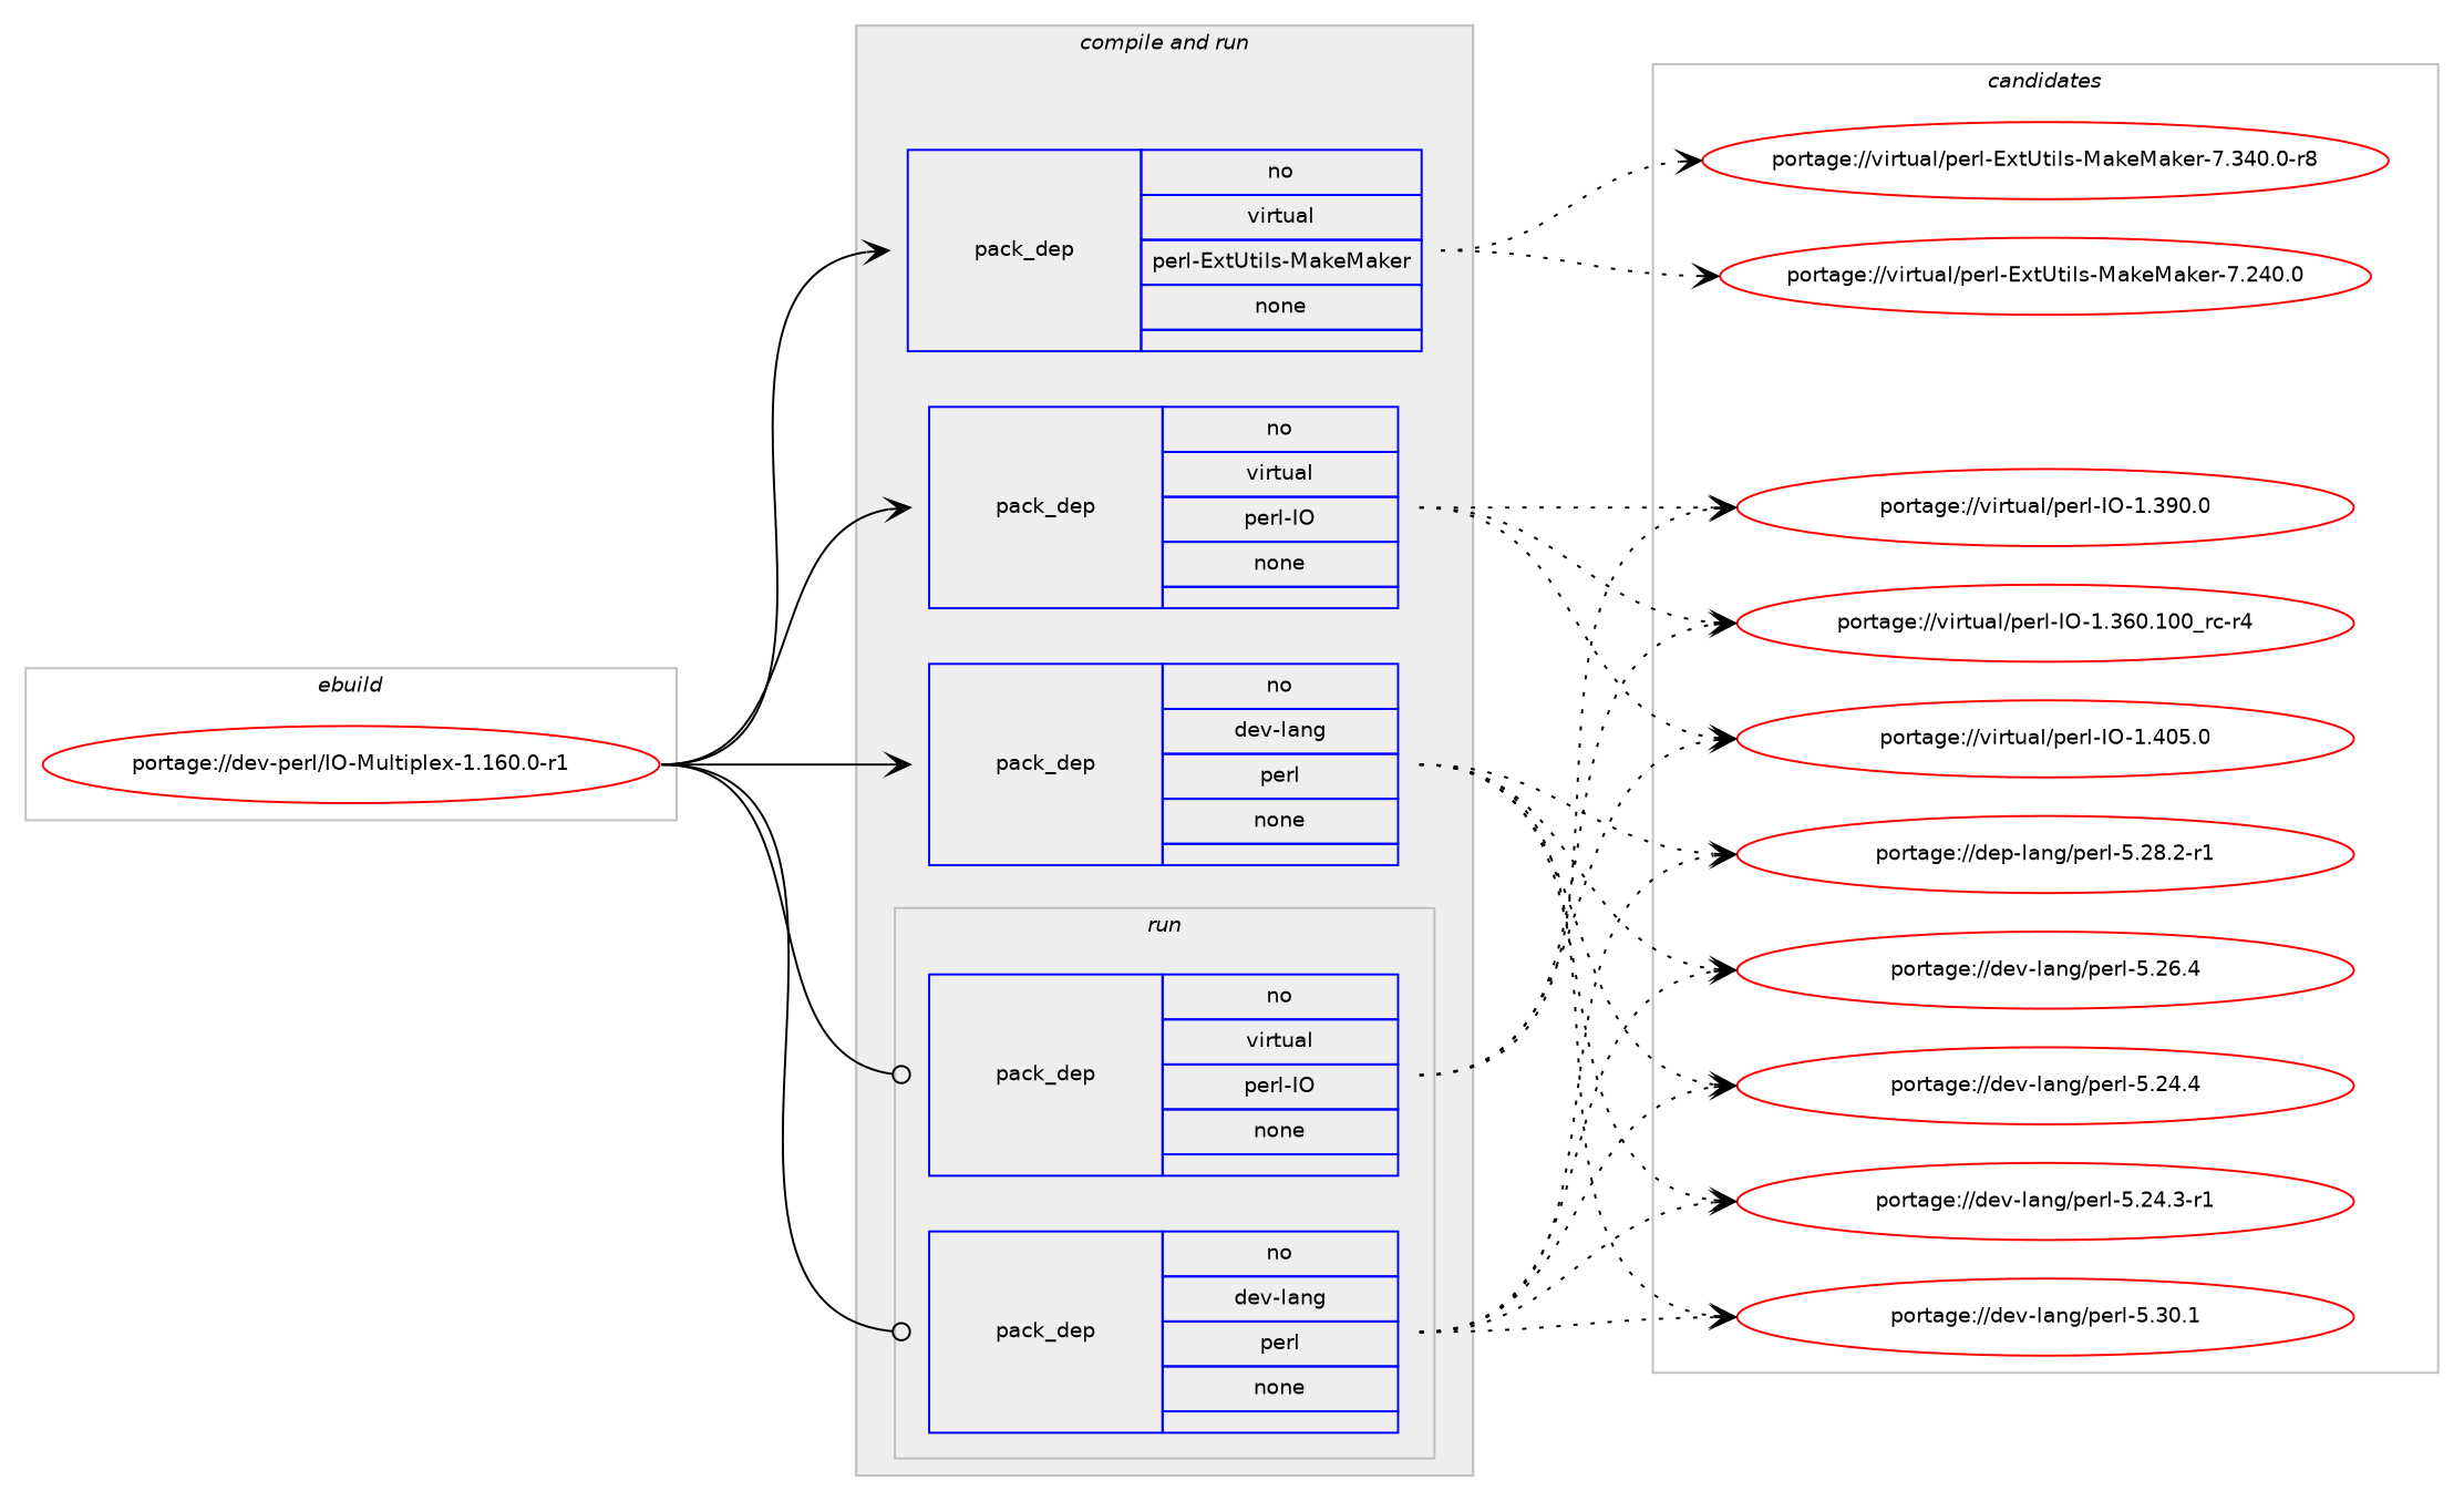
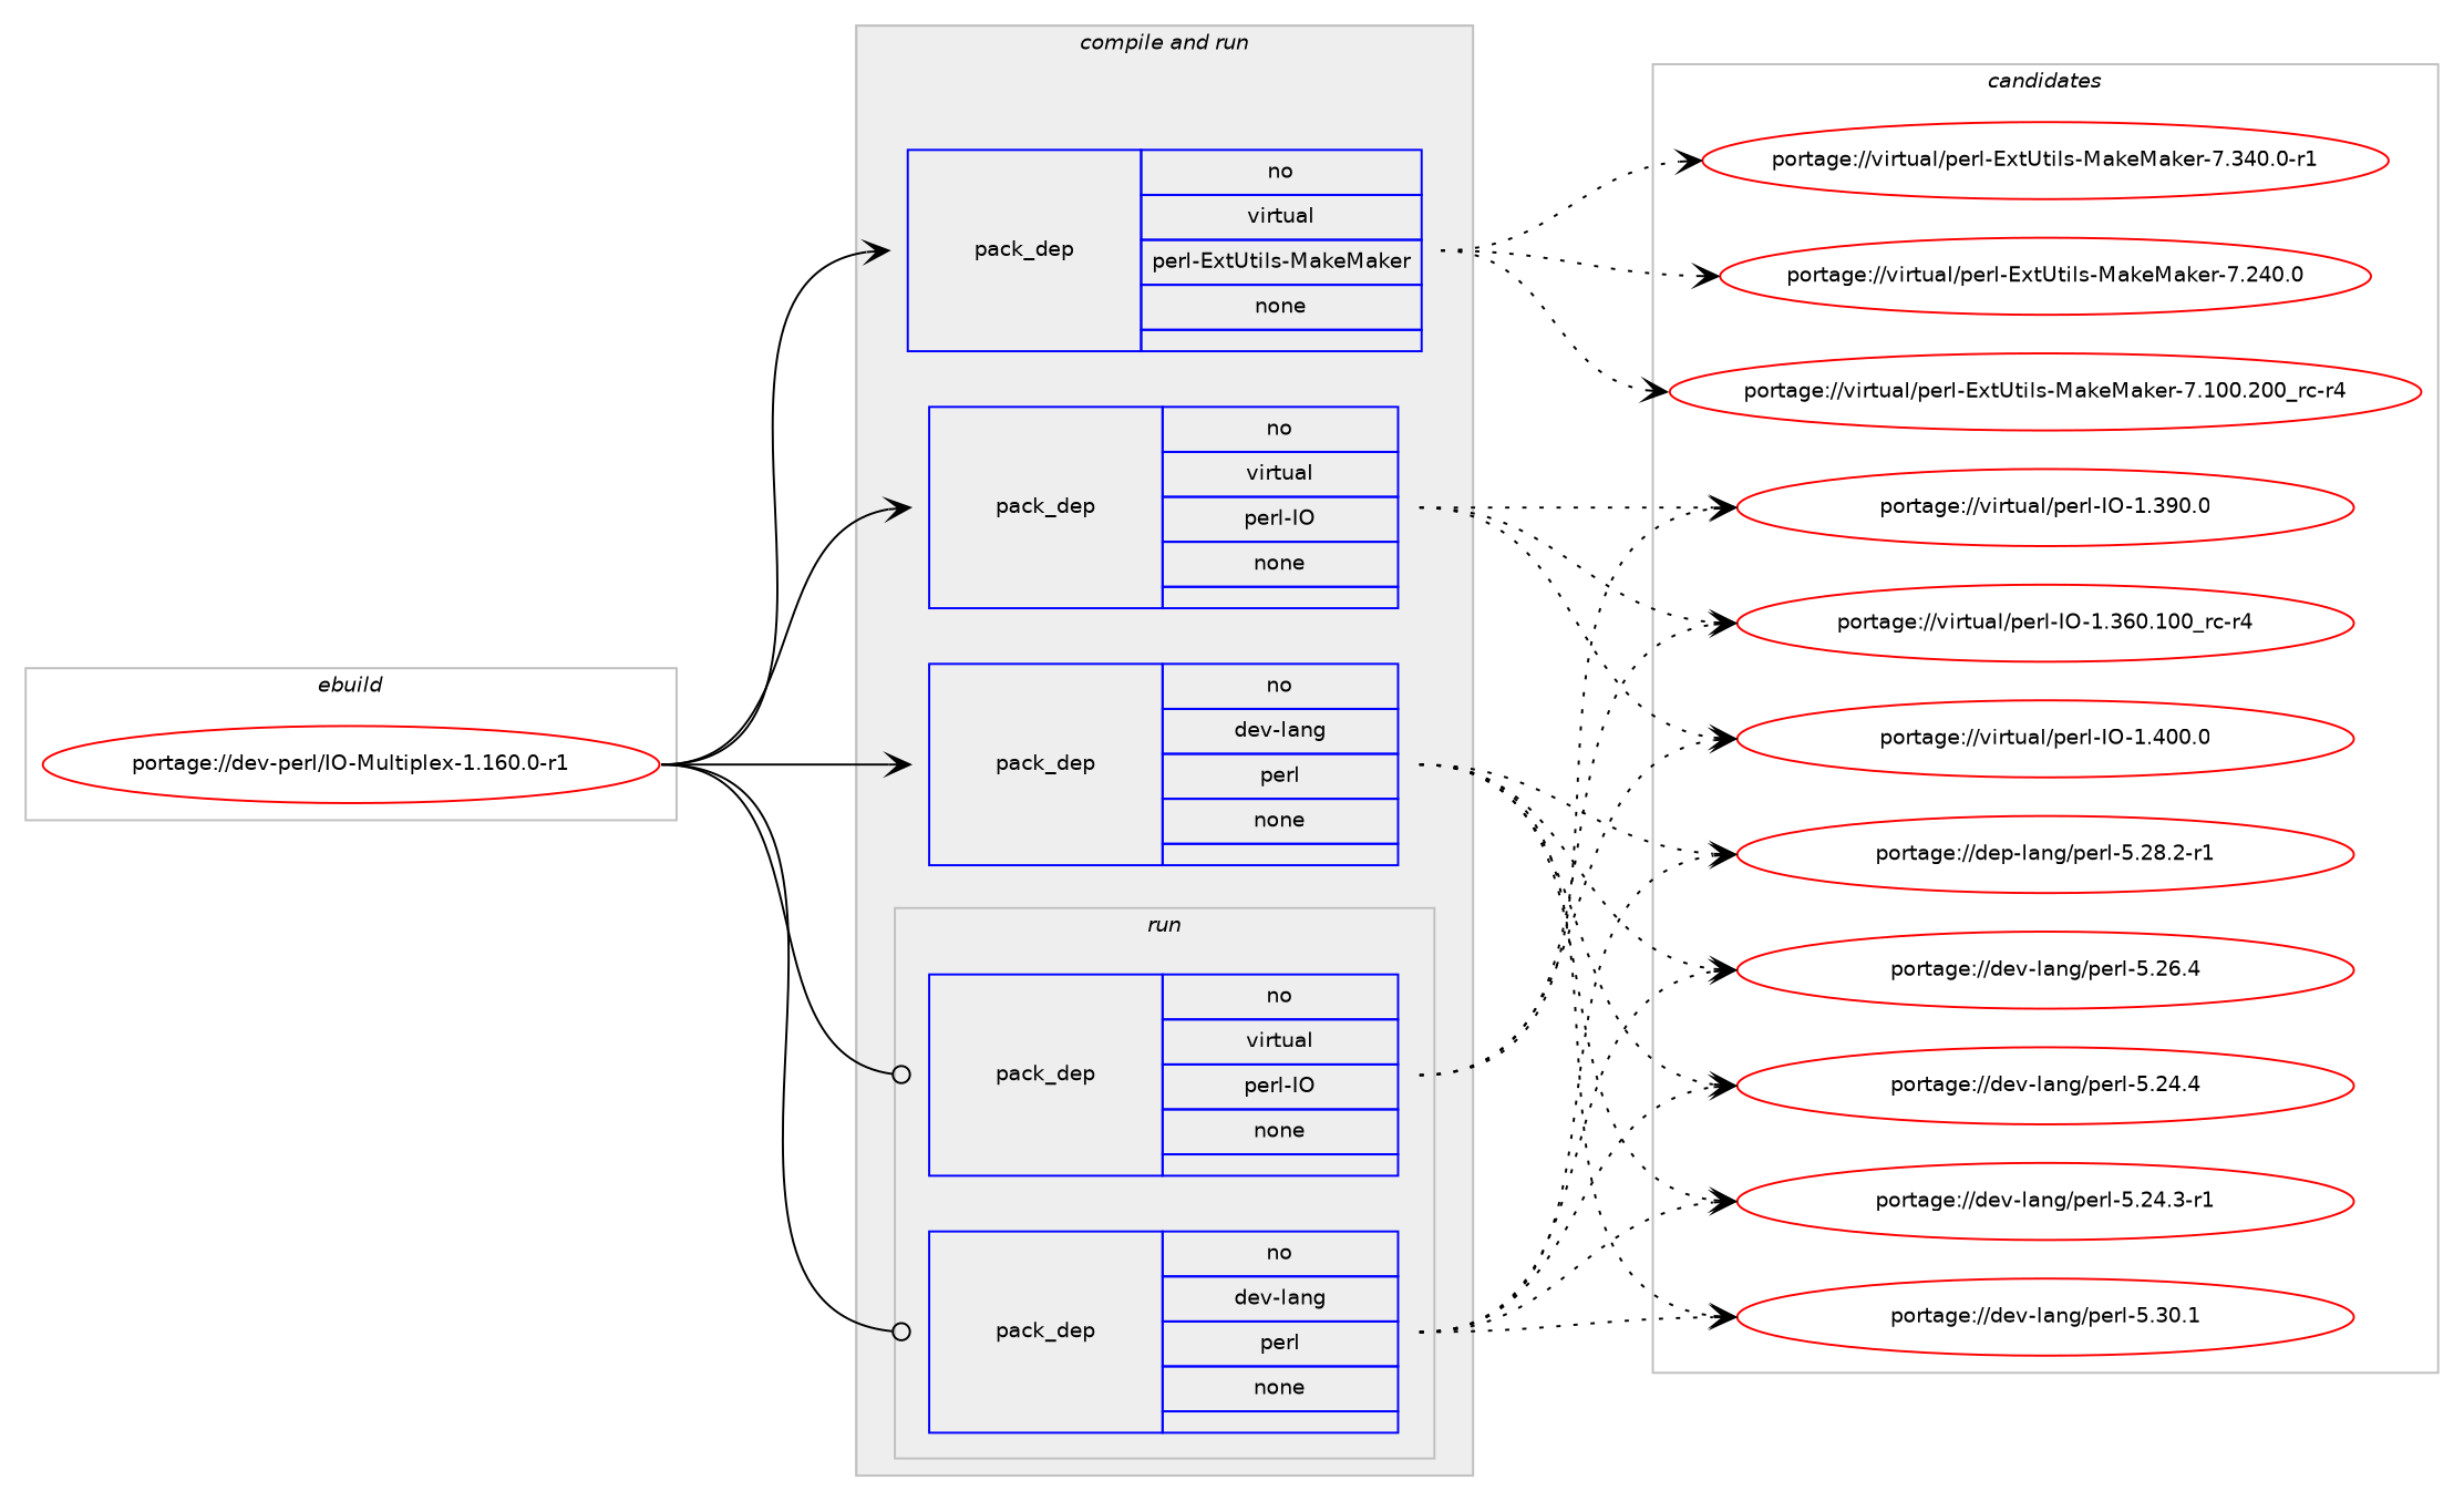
  digraph {
    compound=true
    concentrate=true
    fontname=Helvetica
    fontsize=10
    newrank=true
    rankdir=LR
    ranksep=1.5
    node [color=red fontname=Helvetica fontsize=10]
    edge [arrowhead=vee headport=w style=dotted tailport=e weight=100]
    n1 [label="portage://dev-perl/IO-Multiplex-1.160.0-r1" width=4]
    n2 [color=blue label=<<TABLE BORDER="0" CELLBORDER="1" CELLSPACING="0" CELLPADDING="4" WIDTH="220"><TR><TD ROWSPAN="6" CELLPADDING="30">pack_dep</TD></TR><TR><TD WIDTH="110">no</TD></TR><TR><TD>dev-lang</TD></TR><TR><TD>perl</TD></TR><TR><TD>none</TD></TR><TR><TD></TD></TR></TABLE>> shape=none]
    n3 [color=blue label=<<TABLE BORDER="0" CELLBORDER="1" CELLSPACING="0" CELLPADDING="4" WIDTH="220"><TR><TD ROWSPAN="6" CELLPADDING="30">pack_dep</TD></TR><TR><TD WIDTH="110">no</TD></TR><TR><TD>virtual</TD></TR><TR><TD>perl-ExtUtils-MakeMaker</TD></TR><TR><TD>none</TD></TR><TR><TD></TD></TR></TABLE>> shape=none]
    n4 [color=blue label=<<TABLE BORDER="0" CELLBORDER="1" CELLSPACING="0" CELLPADDING="4" WIDTH="220"><TR><TD ROWSPAN="6" CELLPADDING="30">pack_dep</TD></TR><TR><TD WIDTH="110">no</TD></TR><TR><TD>virtual</TD></TR><TR><TD>perl-IO</TD></TR><TR><TD>none</TD></TR><TR><TD></TD></TR></TABLE>> shape=none]
    n5 [color=blue label=<<TABLE BORDER="0" CELLBORDER="1" CELLSPACING="0" CELLPADDING="4" WIDTH="220"><TR><TD ROWSPAN="6" CELLPADDING="30">pack_dep</TD></TR><TR><TD WIDTH="110">no</TD></TR><TR><TD>dev-lang</TD></TR><TR><TD>perl</TD></TR><TR><TD>none</TD></TR><TR><TD></TD></TR></TABLE>> shape=none]
    n6 [color=blue label=<<TABLE BORDER="0" CELLBORDER="1" CELLSPACING="0" CELLPADDING="4" WIDTH="220"><TR><TD ROWSPAN="6" CELLPADDING="30">pack_dep</TD></TR><TR><TD WIDTH="110">no</TD></TR><TR><TD>virtual</TD></TR><TR><TD>perl-IO</TD></TR><TR><TD>none</TD></TR><TR><TD></TD></TR></TABLE>> shape=none]
    n7 [label="portage://dev-lang/perl-5.30.1" width=4]
    n8 [label="portage://dep-lang/perl-5.28.2-r1" width=4]
    n9 [label="portage://dev-lang/perl-5.26.4" width=4]
    n10 [label="portage://dev-lang/perl-5.24.4" width=4]
    n11 [label="portage://dev-lang/perl-5.24.3-r1" width=4]
-   n12 [label="portage://virtual/perl-ExtUtils-MakeMaker-7.340.0-r8" width=4]
+   n12 [label="portage://virtual/perl-ExtUtils-MakeMaker-7.340.0-r1" width=4]
    n13 [label="portage://virtual/perl-ExtUtils-MakeMaker-7.240.0" width=4]
-   n15 [label="portage://virtual/perl-IO-1.405.0" width=4]
+   n14 [label="portage://virtual/perl-ExtUtils-MakeMaker-7.100.200_rc-r4" width=4]
+   n15 [label="portage://virtual/perl-IO-1.400.0" width=4]
    n16 [label="portage://virtual/perl-IO-1.390.0" width=4]
    n17 [label="portage://virtual/perl-IO-1.360.100_rc-r4" width=4]
    subgraph cluster_1 {
      color=gray
      label=<<i>ebuild</i>>
      n1
    }
    subgraph cluster_2 {
      color=gray
      label=<<i>dependencies</i>>
      subgraph cluster_3 {
        color=gray
        fillcolor="#eeeeee"
        label=<<i>compile</i>>
        style=filled
        subgraph sub_4 {
          color=gray
          fillcolor="#eeeeee"
          label=<<i>compile</i>>
          style=filled
          n2
        }
        subgraph sub_5 {
          color=gray
          fillcolor="#eeeeee"
          label=<<i>compile</i>>
          style=filled
          n3
        }
        subgraph sub_6 {
          color=gray
          fillcolor="#eeeeee"
          label=<<i>compile</i>>
          style=filled
          n4
        }
      }
      subgraph cluster_7 {
        color=gray
        fillcolor="#eeeeee"
        label=<<i>compile and run</i>>
        style=filled
      }
      subgraph cluster_8 {
        color=gray
        fillcolor="#eeeeee"
        label=<<i>run</i>>
        style=filled
        subgraph sub_9 {
          color=gray
          fillcolor="#eeeeee"
          label=<<i>run</i>>
          style=filled
          n5
        }
        subgraph sub_10 {
          color=gray
          fillcolor="#eeeeee"
          label=<<i>run</i>>
          style=filled
          n6
        }
      }
    }
    subgraph cluster_11 {
      color=gray
      label=<<i>candidates</i>>
      rank=same
      subgraph sub_12 {
        color=black
        label=<<i>candidates</i>>
        nodesep=1
        rank=same
        n7
        n8
        n9
        n10
        n11
      }
      subgraph sub_13 {
        color=black
        label=<<i>candidates</i>>
        nodesep=1
        rank=same
        n12
        n13
+       n14
      }
      subgraph sub_14 {
        color=black
        label=<<i>candidates</i>>
        nodesep=1
        rank=same
        n15
        n16
        n17
      }
      subgraph sub_15 {
        color=black
        label=<<i>candidates</i>>
        nodesep=1
        rank=same
        n7
        n8
        n9
        n10
        n11
      }
      subgraph sub_16 {
        color=black
        label=<<i>candidates</i>>
        nodesep=1
        rank=same
        n15
        n16
        n17
      }
    }
    n1 -> n2 [style=solid weight=20]
    n1 -> n3 [style=solid weight=20]
    n1 -> n4 [style=solid weight=20]
    n1 -> n5 [arrowhead=odot style=solid weight=20]
    n1 -> n6 [arrowhead=odot style=solid weight=20]
    n2 -> n7
    n2 -> n8
    n2 -> n9
    n2 -> n10
    n2 -> n11
    n3 -> n12
    n3 -> n13
+   n3 -> n14
    n4 -> n15
    n4 -> n16
    n4 -> n17
    n5 -> n7
    n5 -> n8
    n5 -> n9
    n5 -> n10
    n5 -> n11
    n6 -> n15
    n6 -> n16
    n6 -> n17
  }
